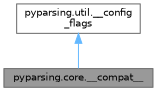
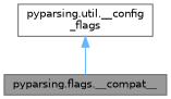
  digraph {
    fontname="DejaVu Sans"
    node [color=gray40 fontname="DejaVu Sans" fontsize=10 shape=box style=filled]
-   n1 [fillcolor=grey60 fontcolor=black height=0.2 label="pyparsing.core.__compat__" width=0.4]
+   n1 [fillcolor=grey60 fontcolor=black height=0.2 label="pyparsing.flags.__compat__" width=0.4]
    n2 [fillcolor=white height=0.2 label="pyparsing.util.__config\l_flags" width=0.4]
    n2 -> n1 [color=steelblue1 dir=back fontname="DejaVu Sans" fontsize=10 labelfontname=Helvetica labelfontsize=10 style=solid]
  }
